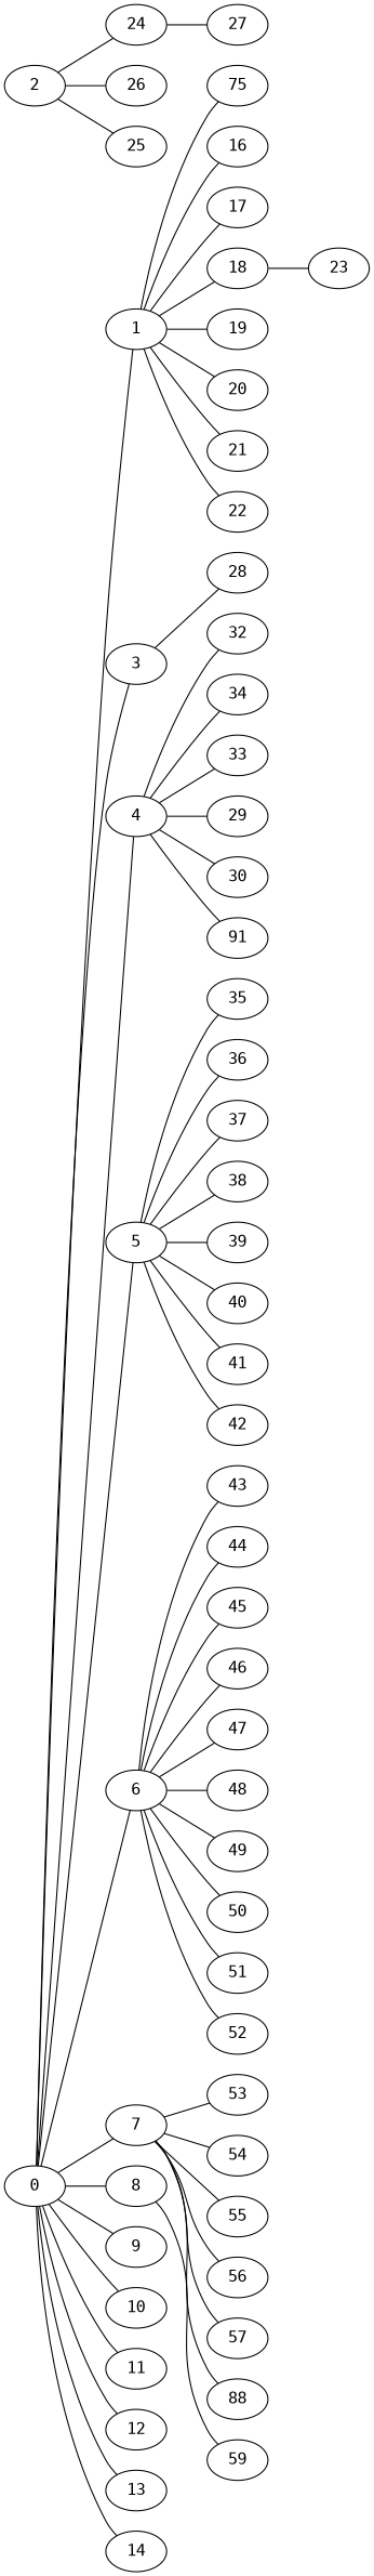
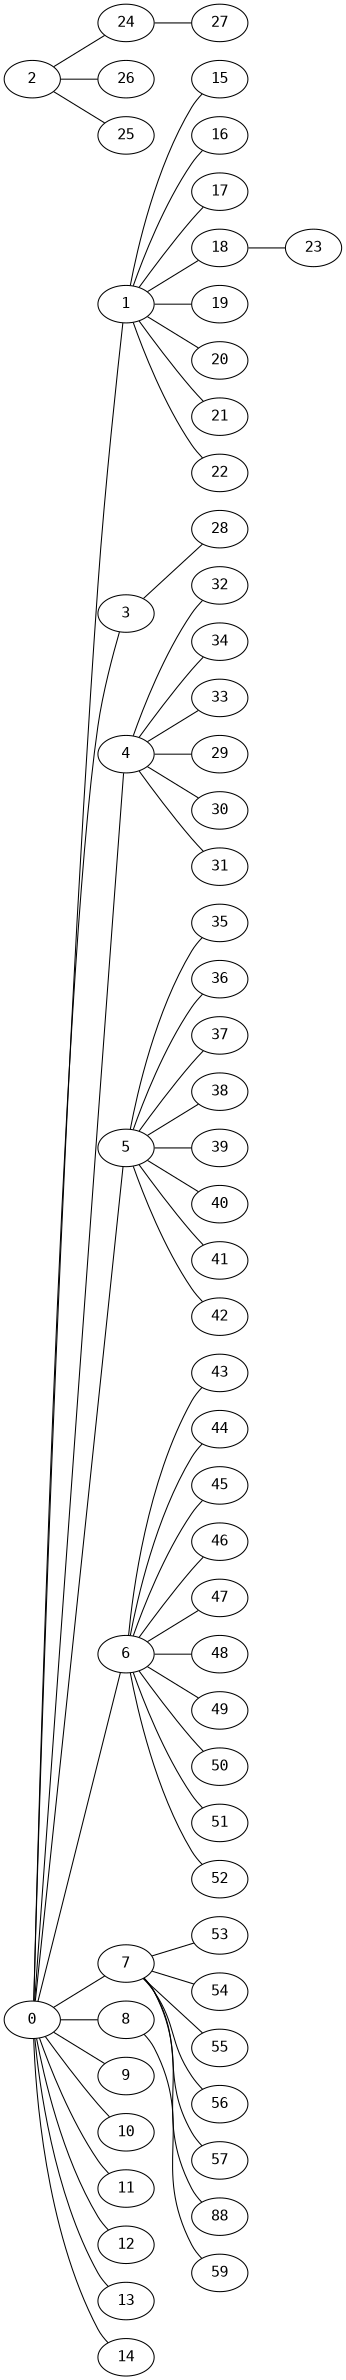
  graph {
    fontname="DejaVu Sans Mono"
    rankdir=LR
    node [fontname="DejaVu Sans Mono"]
    edge [fontname="DejaVu Sans Mono"]
    0
    1
    3
    4
    5
    6
    7
    8
    9
    10
    11
    12
    13
    14
-   15 [label=75]
+   15
    16
    17
    18
    19
    20
    21
    22
    2
    24
    26
    25
    28
    32
    34
    33
    29
    30
-   31 [label=91]
+   31
    35
    36
    37
    38
    39
    40
    41
    42
    43
    44
    45
    46
    47
    48
    49
    50
    51
    52
    53
    54
    55
    56
    57
    n57 [label=88]
    59
    23
    27
    0 -- 1
    0 -- 3
    0 -- 4
    0 -- 5
    0 -- 6
    0 -- 7
    0 -- 8
    0 -- 9
    0 -- 10
    0 -- 11
    0 -- 12
    0 -- 13
    0 -- 14
    1 -- 15
    1 -- 16
    1 -- 17
    1 -- 18
    1 -- 19
    1 -- 20
    1 -- 21
    1 -- 22
    3 -- 28
    4 -- 32
    4 -- 34
    4 -- 33
    4 -- 29
    4 -- 30
    4 -- 31
    5 -- 35
    5 -- 36
    5 -- 37
    5 -- 38
    5 -- 39
    5 -- 40
    5 -- 41
    5 -- 42
    6 -- 43
    6 -- 44
    6 -- 45
    6 -- 46
    6 -- 47
    6 -- 48
    6 -- 49
    6 -- 50
    6 -- 51
    6 -- 52
    7 -- 53
    7 -- 54
    7 -- 55
    7 -- 56
    7 -- 57
    7 -- n57
    8 -- 59
    18 -- 23
    2 -- 24
    2 -- 26
    2 -- 25
    24 -- 27
  }
